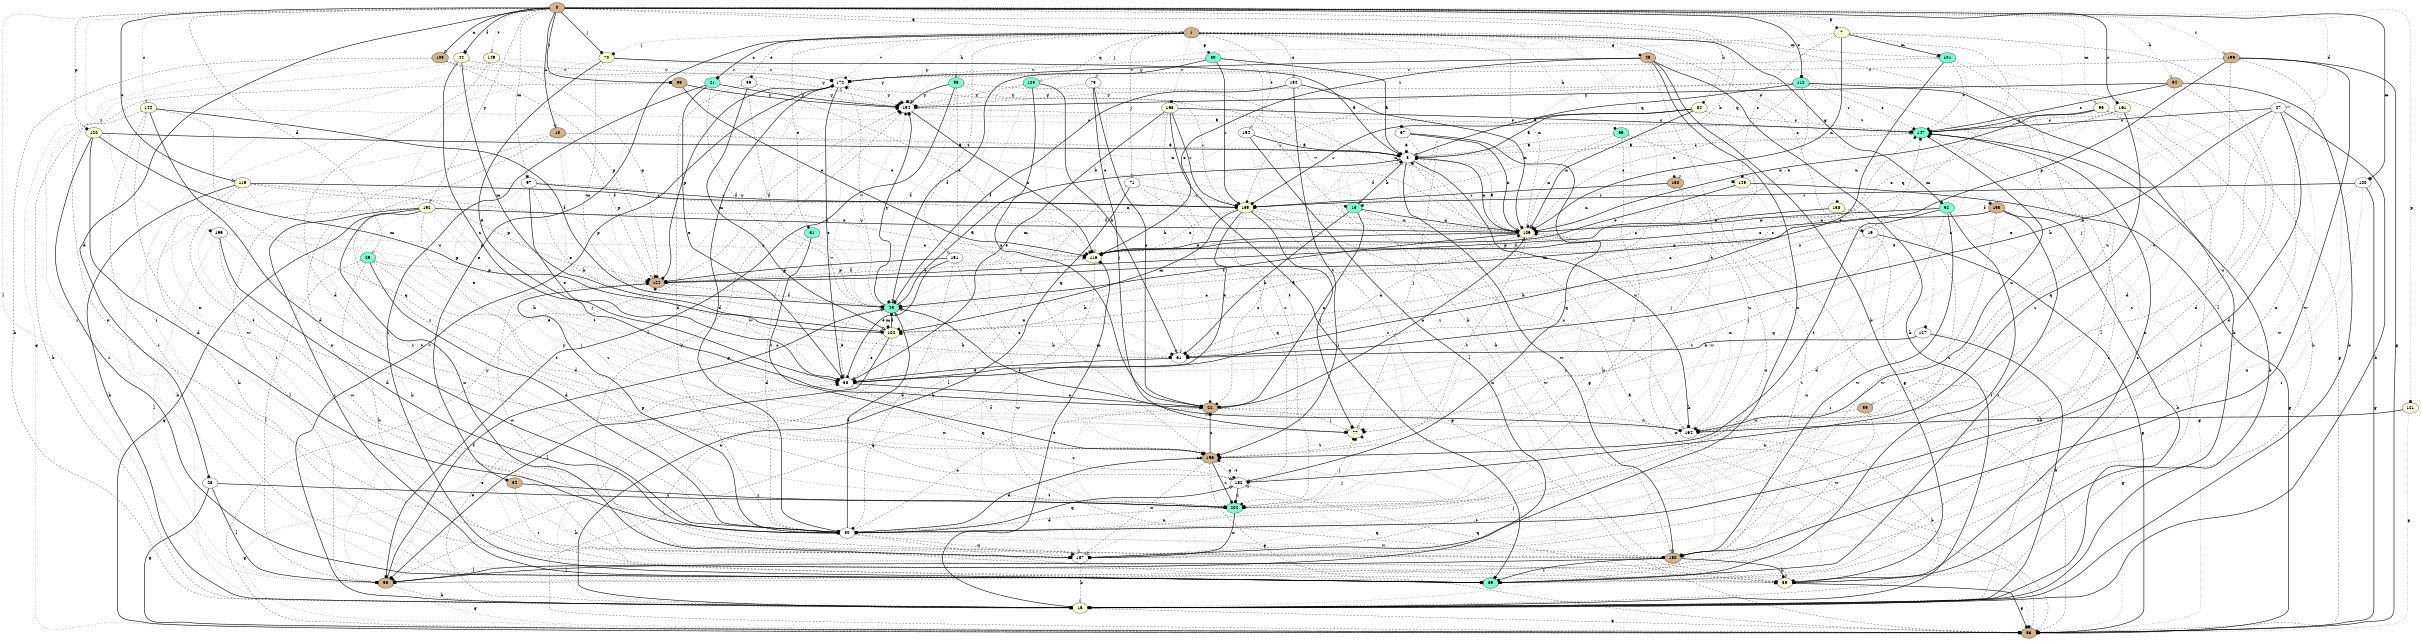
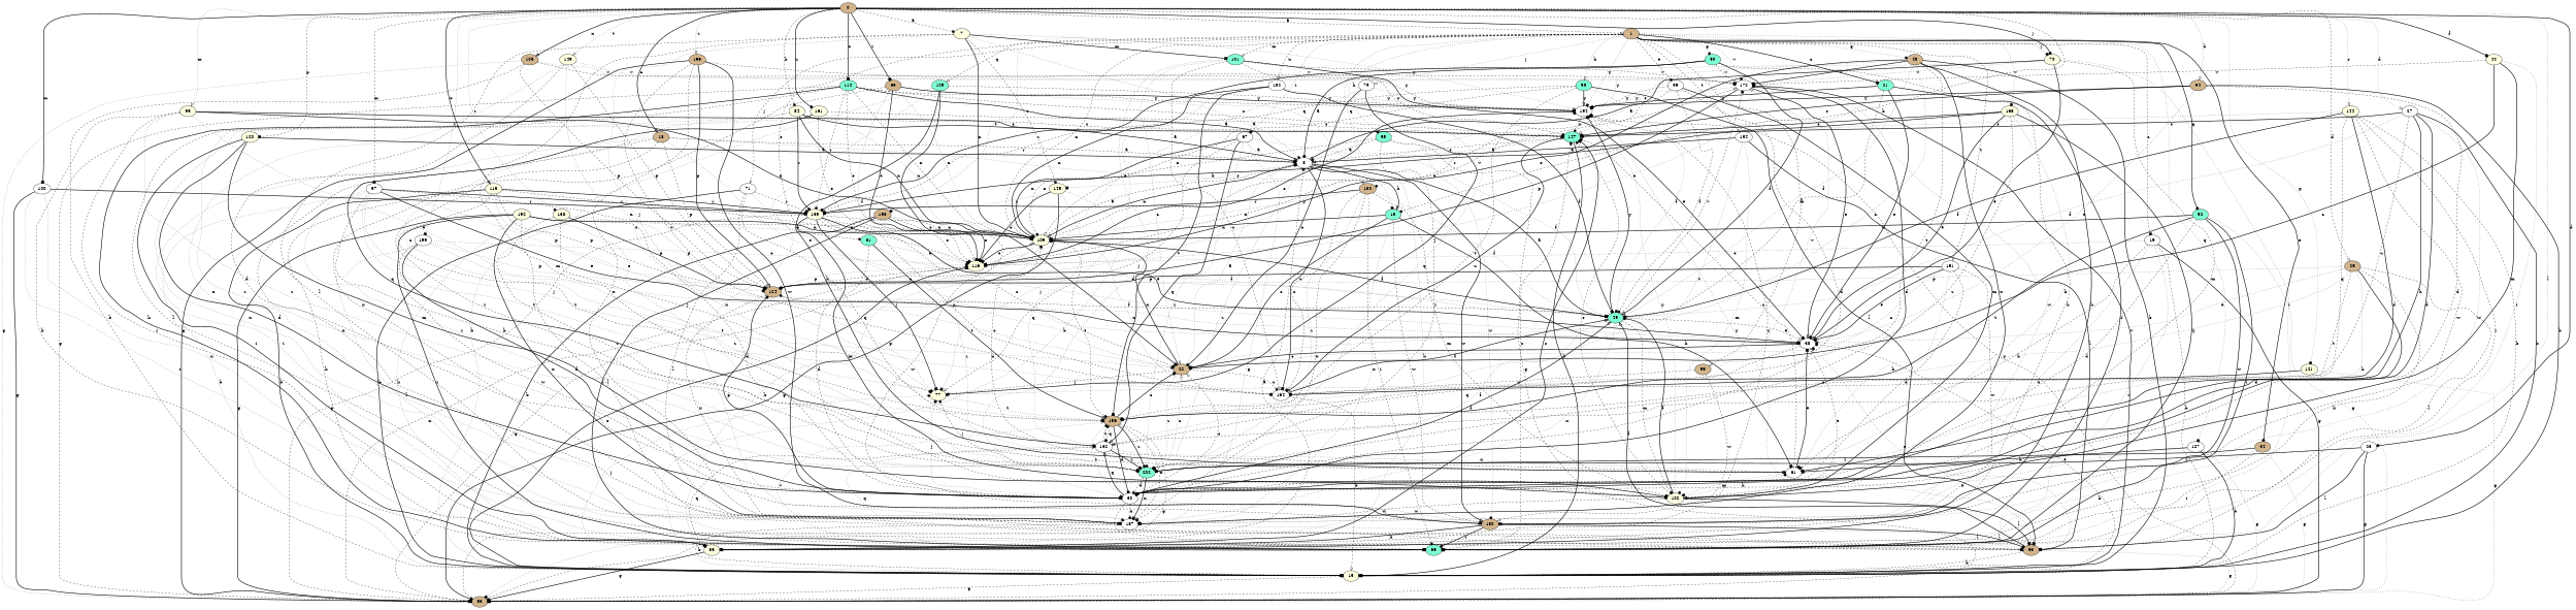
  strict digraph {
    node [fillcolor=white style=filled]
    edge [arrowhead=onormal style=dashed]
    0 [fillcolor=tan]
    1 [fillcolor=tan]
    7 [fillcolor=lightyellow]
    n4 [fillcolor=aquamarine label=13]
    18 [fillcolor=tan]
    23
-   25 [fillcolor=aquamarine]
+   25 [fillcolor=tan]
    27
    44 [fillcolor=lightyellow]
    54 [fillcolor=tan]
    66 [fillcolor=tan]
    70 [fillcolor=lightyellow]
    84 [fillcolor=lightyellow]
    93 [fillcolor=tan]
    95 [fillcolor=lightyellow]
    97
    100
    105 [fillcolor=tan]
    112 [fillcolor=aquamarine]
    115 [fillcolor=lightyellow]
    120 [fillcolor=lightyellow]
    121 [fillcolor=lightyellow]
    138 [fillcolor=lightyellow]
    144 [fillcolor=lightyellow]
    149 [fillcolor=lightyellow]
    161 [fillcolor=lightyellow]
    192 [fillcolor=lightyellow]
    196 [fillcolor=tan]
    199
    19
    21 [fillcolor=aquamarine]
    31 [fillcolor=aquamarine]
    34 [fillcolor=tan]
    36
    48 [fillcolor=tan]
    50 [fillcolor=aquamarine]
    52 [fillcolor=aquamarine]
    55 [fillcolor=aquamarine]
    58 [fillcolor=aquamarine]
    59 [fillcolor=tan]
    67
    71
    73
    101 [fillcolor=aquamarine]
    109 [fillcolor=lightyellow]
    125 [fillcolor=aquamarine]
    127
    130 [fillcolor=tan]
    151
    153 [fillcolor=tan]
    154
    168 [fillcolor=lightyellow]
    172
    182
    194
    77 [fillcolor=lightyellow]
    102 [fillcolor=lightyellow]
    145 [fillcolor=lightyellow]
    180 [fillcolor=tan]
    22 [fillcolor=tan]
    61
    187
    8
    202 [fillcolor=aquamarine]
    38
    69 [fillcolor=aquamarine]
    124 [fillcolor=tan]
    53 [fillcolor=tan]
    85 [fillcolor=lightyellow]
    30
    156 [fillcolor=tan]
    147 [fillcolor=aquamarine]
    164
    15 [fillcolor=lightyellow]
    45 [fillcolor=aquamarine]
    116 [fillcolor=lightyellow]
    139 [fillcolor=lightyellow]
    132
    0 -> 1 [label=a]
    0 -> 7 [arrowhead=dot label=a]
    0 -> n4 [arrowhead=dot label=b]
    0 -> 18 [label=c style=bold]
    0 -> 23 [arrowhead=dot label=d style=bold]
    0 -> 25 [label=d]
    0 -> 27 [label=d style=dotted]
    0 -> 44 [arrowhead=box label=f style=bold]
    0 -> 54 [label=h style=dotted]
    0 -> 66 [arrowhead=box label=i style=bold]
    0 -> 70 [arrowhead=dot label=j style=bold]
    0 -> 84 [arrowhead=dot label=k]
    0 -> 93 [arrowhead=box label=l style=dotted]
    0 -> 95 [label=m style=dotted]
    0 -> 97 [arrowhead=box label=m]
    0 -> 100 [arrowhead=box label=m style=bold]
    0 -> 105 [label=n style=bold]
    0 -> 112 [arrowhead=box label=o style=bold]
    0 -> 115 [label=o style=bold]
    0 -> 120 [arrowhead=box label=p]
    0 -> 121 [arrowhead=box label=p style=dotted]
    0 -> 138 [arrowhead=dot label=r style=dotted]
    0 -> 144 [label=s style=dotted]
    0 -> 149 [label=t style=dotted]
    0 -> 161 [arrowhead=dot label=u style=bold]
-   0 -> 192 [label=y]
    0 -> 196 [label=z style=dotted]
    0 -> 199 [arrowhead=box label=z style=dotted]
    1 -> 70 [arrowhead=box label=j style=dotted]
    1 -> 19 [arrowhead=box label=c]
    1 -> 21 [arrowhead=box label=c style=bold]
    1 -> 31 [arrowhead=dot label=e]
    1 -> 34 [arrowhead=dot label=e style=bold]
    1 -> 36 [arrowhead=dot label=e]
    1 -> 48 [arrowhead=dot label=g style=dotted]
    1 -> 50 [arrowhead=dot label=g style=dotted]
    1 -> 52 [arrowhead=dot label=g style=bold]
    1 -> 55 [arrowhead=dot label=h style=dotted]
    1 -> 58 [label=h style=dotted]
    1 -> 59 [label=h]
    1 -> 67 [arrowhead=box label=i style=dotted]
    1 -> 71 [label=j]
    1 -> 73 [label=j style=dotted]
    1 -> 101 [label=m]
    1 -> 109 [label=n]
    1 -> 125 [label=q]
    1 -> 127 [arrowhead=box label=q style=dotted]
    1 -> 130 [arrowhead=dot label=q style=dotted]
    1 -> 151 [label=t]
    1 -> 153 [arrowhead=box label=t style=dotted]
    1 -> 154 [label=t]
    1 -> 168 [arrowhead=box label=v style=dotted]
    1 -> 172 [arrowhead=dot label=v style=dotted]
    1 -> 182 [label=x]
    1 -> 194 [arrowhead=box label=y style=dotted]
    7 -> 93 [arrowhead=box label=l]
    7 -> 101 [arrowhead=box label=m style=bold]
    7 -> 109 [arrowhead=dot label=n style=bold]
    7 -> 130 [label=q style=dotted]
    7 -> 194 [label=y style=dotted]
    7 -> 77 [arrowhead=dot label=j style=dotted]
    7 -> 102 [arrowhead=dot label=m]
    7 -> 145 [arrowhead=dot label=s]
    n4 -> 109 [label=n style=bold]
    n4 -> 180 [label=w]
    n4 -> 22 [label=c style=bold]
    n4 -> 61 [arrowhead=box label=h style=bold]
    n4 -> 187 [label=x style=dotted]
    18 -> n4 [arrowhead=box label=b style=dotted]
    18 -> 187 [arrowhead=dot label=x]
    18 -> 8 [label=a]
    18 -> 202 [arrowhead=box label=z]
    18 -> 38 [arrowhead=box label=e style=dotted]
    18 -> 69 [arrowhead=dot label=i style=dotted]
    18 -> 124 [label=p]
    23 -> 93 [arrowhead=box label=l style=bold]
    23 -> 202 [arrowhead=box label=z style=bold]
    23 -> 53 [label=g style=bold]
    25 -> 93 [arrowhead=dot label=l]
    25 -> 77 [arrowhead=box label=j style=dotted]
    25 -> 61 [arrowhead=dot label=h style=dotted]
    25 -> 38 [arrowhead=dot label=e style=dotted]
    25 -> 124 [label=p style=dotted]
    25 -> 85 [arrowhead=box label=k]
    25 -> 30 [label=d style=bold]
    25 -> 156 [label=t]
    27 -> 180 [label=w style=dotted]
    27 -> 61 [arrowhead=dot label=h style=bold]
    27 -> 30 [arrowhead=dot label=d style=bold]
    27 -> 147 [arrowhead=box label=s style=bold]
    27 -> 164 [arrowhead=dot label=u]
    27 -> 15 [arrowhead=box label=b style=bold]
    27 -> 45 [label=f style=dotted]
    44 -> 172 [label=v]
    44 -> 102 [label=m style=bold]
    44 -> 22 [arrowhead=dot label=c style=bold]
    44 -> 69 [arrowhead=dot label=i style=dotted]
    54 -> 194 [arrowhead=box label=y style=bold]
    54 -> 38 [label=e style=dotted]
    54 -> 30 [arrowhead=box label=d]
    54 -> 147 [arrowhead=box label=s style=bold]
    54 -> 15 [label=b style=bold]
    66 -> 109 [arrowhead=box label=n style=dotted]
    66 -> 194 [arrowhead=box label=y style=bold]
    66 -> 187 [label=x]
    66 -> 8 [arrowhead=dot label=a style=dotted]
    66 -> 45 [label=f style=dotted]
    66 -> 116 [arrowhead=box label=o style=bold]
    70 -> 172 [arrowhead=dot label=v style=dotted]
    70 -> 194 [arrowhead=box label=y style=dotted]
    70 -> 102 [label=m]
    70 -> 8 [label=a style=bold]
    70 -> 38 [label=e style=bold]
    70 -> 69 [arrowhead=dot label=i style=dotted]
    84 -> 109 [label=n style=bold]
    84 -> 22 [label=c style=dotted]
    84 -> 8 [arrowhead=dot label=a style=bold]
    84 -> 202 [arrowhead=box label=z style=dotted]
    84 -> 147 [arrowhead=box label=s]
    84 -> 139 [arrowhead=dot label=r style=bold]
    93 -> 194 [arrowhead=box label=y style=dotted]
    93 -> 38 [arrowhead=box label=e style=dotted]
    93 -> 53 [arrowhead=dot label=g style=dotted]
    93 -> 15 [arrowhead=box label=b]
    93 -> 45 [label=f style=bold]
    95 -> 109 [arrowhead=dot label=n style=bold]
    95 -> 202 [arrowhead=dot label=z style=dotted]
    95 -> 38 [label=e style=dotted]
    95 -> 69 [arrowhead=dot label=i]
    95 -> 85 [label=k]
    95 -> 147 [arrowhead=box label=s style=bold]
    97 -> 109 [label=n]
    97 -> 77 [label=j style=dotted]
    97 -> 61 [arrowhead=dot label=h]
    97 -> 202 [arrowhead=box label=z style=dotted]
    97 -> 38 [arrowhead=box label=e style=bold]
    97 -> 124 [arrowhead=dot label=p style=dotted]
    97 -> 156 [arrowhead=box label=t style=dotted]
    97 -> 15 [label=b style=dotted]
    97 -> 139 [arrowhead=dot label=r style=bold]
    100 -> 187 [label=x style=dotted]
    100 -> 69 [label=i style=dotted]
    100 -> 53 [arrowhead=box label=g style=bold]
    100 -> 139 [arrowhead=box label=r style=bold]
    105 -> 172 [arrowhead=dot label=v style=dotted]
    105 -> 194 [arrowhead=box label=y]
    105 -> 124 [arrowhead=box label=p]
    105 -> 53 [arrowhead=box label=g style=dotted]
    105 -> 15 [arrowhead=box label=b]
    112 -> 93 [label=l]
    112 -> 109 [arrowhead=dot label=n]
    112 -> 194 [label=y]
    112 -> 8 [label=a style=bold]
    112 -> 53 [label=g]
    112 -> 85 [arrowhead=box label=k style=bold]
    112 -> 147 [arrowhead=box label=s]
    112 -> 116 [label=o]
    112 -> 139 [arrowhead=dot label=r]
    115 -> 38 [arrowhead=box label=e style=dotted]
    115 -> 124 [arrowhead=box label=p]
    115 -> 85 [arrowhead=box label=k]
    115 -> 156 [arrowhead=dot label=t]
    115 -> 15 [arrowhead=box label=b style=bold]
    115 -> 116 [arrowhead=box label=o]
    115 -> 139 [arrowhead=dot label=r style=bold]
    120 -> 102 [arrowhead=dot label=m style=bold]
    120 -> 8 [label=a style=bold]
    120 -> 69 [arrowhead=box label=i style=bold]
    120 -> 30 [arrowhead=box label=d style=bold]
    121 -> 53 [label=g style=dotted]
    121 -> 164 [arrowhead=dot label=u style=bold]
    138 -> 109 [label=n style=dotted]
    138 -> 77 [arrowhead=box label=j]
    138 -> 202 [arrowhead=box label=z]
    138 -> 124 [arrowhead=box label=p style=bold]
    144 -> 180 [label=w]
    144 -> 69 [arrowhead=dot label=i]
    144 -> 30 [arrowhead=dot label=d style=bold]
    144 -> 147 [label=s style=dotted]
    144 -> 15 [label=b]
    144 -> 45 [arrowhead=dot label=f style=bold]
    144 -> 132 [label=q]
    149 -> 172 [arrowhead=box label=v style=dotted]
    149 -> 187 [label=x style=dotted]
    149 -> 124 [arrowhead=dot label=p]
    149 -> 30 [label=d]
    149 -> 164 [arrowhead=box label=u style=dotted]
    161 -> 109 [label=n style=dotted]
    161 -> 187 [arrowhead=dot label=x style=dotted]
    161 -> 147 [arrowhead=box label=s]
    161 -> 116 [arrowhead=box label=o]
    161 -> 132 [arrowhead=dot label=q style=bold]
    192 -> 93 [label=l]
    192 -> 109 [arrowhead=dot label=n style=bold]
    192 -> 187 [label=x style=bold]
    192 -> 202 [arrowhead=dot label=z style=dotted]
    192 -> 69 [label=i style=bold]
    192 -> 124 [label=p style=dotted]
    192 -> 53 [label=g style=bold]
    192 -> 85 [label=k style=dotted]
    192 -> 30 [arrowhead=dot label=d]
    196 -> 172 [arrowhead=dot label=v]
    196 -> 180 [label=w style=bold]
    196 -> 187 [arrowhead=dot label=x]
    196 -> 124 [label=p style=bold]
    196 -> 53 [label=g style=bold]
    196 -> 164 [arrowhead=dot label=u]
    199 -> 93 [arrowhead=dot label=l style=dotted]
    199 -> 180 [arrowhead=dot label=w]
    199 -> 124 [arrowhead=box label=p style=dotted]
    199 -> 30 [arrowhead=box label=d style=bold]
    199 -> 156 [label=t style=dotted]
    199 -> 116 [arrowhead=dot label=o style=dotted]
    19 -> 61 [arrowhead=box label=h]
    19 -> 187 [arrowhead=dot label=x style=dotted]
    19 -> 69 [arrowhead=box label=i style=dotted]
    19 -> 53 [arrowhead=box label=g style=bold]
    19 -> 15 [label=b]
    19 -> 116 [label=o style=dotted]
    21 -> 194 [label=y style=bold]
    21 -> 38 [arrowhead=box label=e style=bold]
    21 -> 69 [arrowhead=box label=i style=bold]
    21 -> 45 [label=f]
    21 -> 116 [arrowhead=box label=o style=dotted]
    31 -> 30 [arrowhead=box label=d]
    31 -> 156 [label=t style=bold]
    31 -> 45 [label=f style=dotted]
    31 -> 116 [arrowhead=dot label=o style=dotted]
    34 -> 202 [arrowhead=dot label=z style=bold]
    34 -> 69 [arrowhead=box label=i]
    34 -> 53 [arrowhead=box label=g style=dotted]
    34 -> 85 [arrowhead=box label=k style=dotted]
    36 -> 194 [arrowhead=box label=y]
    36 -> 102 [label=m style=bold]
    36 -> 30 [label=d]
    36 -> 45 [arrowhead=dot label=f]
    36 -> 116 [arrowhead=dot label=o]
    48 -> 172 [arrowhead=box label=v style=bold]
    48 -> 22 [arrowhead=dot label=c style=dotted]
    48 -> 187 [arrowhead=box label=x style=bold]
    48 -> 85 [label=k style=bold]
    48 -> 156 [arrowhead=box label=t]
    48 -> 147 [label=s style=dotted]
    48 -> 15 [label=b style=bold]
    48 -> 45 [label=f style=dotted]
    48 -> 116 [arrowhead=dot label=o style=bold]
    50 -> 172 [label=v]
    50 -> 8 [arrowhead=dot label=a style=bold]
    50 -> 85 [arrowhead=box label=k]
    50 -> 45 [label=f style=bold]
    50 -> 139 [arrowhead=dot label=r style=bold]
    52 -> 109 [arrowhead=box label=n style=bold]
    52 -> 180 [arrowhead=dot label=w style=bold]
    52 -> 69 [label=i style=bold]
    52 -> 53 [arrowhead=box label=g style=dotted]
    52 -> 30 [arrowhead=dot label=d]
    52 -> 156 [arrowhead=dot label=t style=bold]
    55 -> 109 [arrowhead=dot label=n]
    55 -> 180 [arrowhead=dot label=w style=dotted]
    55 -> 8 [arrowhead=dot label=a]
    55 -> 202 [arrowhead=box label=z]
    55 -> 53 [arrowhead=dot label=g]
    58 -> 93 [arrowhead=box label=l style=bold]
    58 -> 109 [label=n]
    58 -> 194 [label=y style=bold]
    58 -> 156 [arrowhead=box label=t]
    58 -> 45 [arrowhead=box label=f style=dotted]
    58 -> 139 [label=r]
    59 -> 180 [label=w]
    59 -> 164 [arrowhead=box label=u]
    67 -> 109 [label=n style=bold]
    67 -> 77 [label=j]
    67 -> 8 [arrowhead=box label=a style=dotted]
    67 -> 202 [arrowhead=dot label=z style=dotted]
    67 -> 53 [arrowhead=box label=g style=dotted]
    67 -> 45 [label=f style=dotted]
    67 -> 132 [label=q style=bold]
    71 -> 93 [arrowhead=dot label=l]
    71 -> 22 [arrowhead=dot label=c style=dotted]
    71 -> 15 [arrowhead=box label=b style=bold]
    71 -> 139 [arrowhead=box label=r]
    71 -> 132 [arrowhead=dot label=q]
    73 -> 194 [arrowhead=box label=y style=dotted]
    73 -> 77 [label=j style=bold]
    73 -> 22 [arrowhead=dot label=c style=bold]
    73 -> 116 [label=o style=dotted]
    73 -> 132 [label=q style=dotted]
    101 -> 172 [arrowhead=box label=v]
    101 -> 22 [label=c style=dotted]
    101 -> 38 [arrowhead=box label=e style=bold]
    101 -> 30 [arrowhead=box label=d style=dotted]
    101 -> 147 [arrowhead=dot label=s]
    101 -> 164 [label=u]
    109 -> 172 [label=v]
    109 -> 8 [arrowhead=box label=a]
    109 -> 202 [arrowhead=dot label=z style=dotted]
    109 -> 85 [arrowhead=box label=k style=dotted]
    109 -> 156 [arrowhead=box label=t]
    109 -> 45 [arrowhead=box label=f style=bold]
    109 -> 116 [arrowhead=box label=o style=bold]
    125 -> 194 [arrowhead=dot label=y]
    125 -> 22 [arrowhead=box label=c style=bold]
    125 -> 61 [label=h style=bold]
    125 -> 187 [label=x style=dotted]
    125 -> 15 [arrowhead=dot label=b style=dotted]
    127 -> 61 [arrowhead=box label=h style=bold]
    127 -> 187 [arrowhead=dot label=x style=dotted]
    127 -> 53 [arrowhead=dot label=g style=dotted]
    127 -> 15 [label=b style=bold]
    130 -> 109 [arrowhead=dot label=n style=dotted]
    130 -> 102 [arrowhead=box label=m]
    130 -> 187 [arrowhead=box label=x]
    130 -> 202 [label=z style=dotted]
    130 -> 69 [arrowhead=dot label=i]
    130 -> 164 [arrowhead=box label=u]
    130 -> 45 [arrowhead=box label=f style=dotted]
    130 -> 139 [arrowhead=box label=r style=bold]
    151 -> 180 [label=w]
    151 -> 22 [arrowhead=dot label=c style=dotted]
    151 -> 61 [arrowhead=box label=h style=dotted]
    151 -> 38 [arrowhead=dot label=e style=bold]
    151 -> 124 [arrowhead=dot label=p style=bold]
    151 -> 30 [arrowhead=dot label=d]
    153 -> 109 [arrowhead=box label=n style=dotted]
    153 -> 180 [label=w]
    153 -> 69 [label=i style=bold]
    153 -> 15 [label=b style=bold]
    153 -> 116 [arrowhead=dot label=o style=bold]
    154 -> 93 [arrowhead=dot label=l style=bold]
    154 -> 102 [arrowhead=dot label=m style=dotted]
    154 -> 8 [label=a style=bold]
    154 -> 156 [arrowhead=dot label=t style=dotted]
    168 -> 61 [label=h style=dotted]
    168 -> 202 [arrowhead=dot label=z]
    168 -> 38 [label=e style=bold]
    168 -> 69 [arrowhead=box label=i style=bold]
    168 -> 147 [label=s style=bold]
    168 -> 139 [arrowhead=dot label=r style=bold]
    172 -> 194 [arrowhead=dot label=y style=dotted]
    172 -> 180 [arrowhead=dot label=w style=dotted]
    172 -> 38 [label=e style=bold]
    172 -> 124 [arrowhead=dot label=p style=bold]
    172 -> 30 [arrowhead=box label=d style=bold]
    182 -> 109 [arrowhead=dot label=n style=bold]
    182 -> 194 [arrowhead=dot label=y style=dotted]
    182 -> 156 [arrowhead=box label=t style=bold]
    182 -> 15 [arrowhead=dot label=b style=dotted]
    182 -> 45 [arrowhead=box label=f style=bold]
    194 -> 147 [arrowhead=dot label=s]
    194 -> 116 [arrowhead=box label=o style=bold]
    77 -> 124 [arrowhead=dot label=p style=dotted]
    77 -> 156 [label=t style=dotted]
    102 -> 93 [arrowhead=box label=l style=bold]
    102 -> 194 [arrowhead=dot label=y style=dotted]
    102 -> 61 [arrowhead=dot label=h style=dotted]
    102 -> 187 [label=x]
    102 -> 38 [label=e]
    102 -> 147 [arrowhead=dot label=s]
    102 -> 45 [arrowhead=dot label=f style=bold]
    145 -> 77 [arrowhead=box label=j style=dotted]
    145 -> 53 [arrowhead=dot label=g style=bold]
    145 -> 116 [arrowhead=box label=o style=bold]
    145 -> 139 [arrowhead=box label=r style=dotted]
    145 -> 132 [label=q style=dotted]
    180 -> 93 [arrowhead=dot label=l style=bold]
    180 -> 69 [arrowhead=dot label=i style=bold]
    180 -> 85 [arrowhead=dot label=k style=bold]
    22 -> 109 [label=n style=bold]
    22 -> 77 [label=j]
    22 -> 8 [arrowhead=box label=a style=dotted]
    22 -> 202 [arrowhead=box label=z style=dotted]
    22 -> 164 [arrowhead=dot label=u]
    61 -> 109 [arrowhead=box label=n]
    61 -> 102 [arrowhead=box label=m style=dotted]
    61 -> 38 [arrowhead=box label=e style=bold]
    61 -> 147 [arrowhead=box label=s]
    187 -> 93 [arrowhead=dot label=l style=dotted]
    187 -> 15 [label=b]
    8 -> n4 [label=b style=bold]
    8 -> 109 [label=n style=bold]
    8 -> 145 [arrowhead=box label=s style=dotted]
    8 -> 180 [label=w style=bold]
    8 -> 202 [arrowhead=box label=z style=dotted]
    8 -> 85 [label=k style=dotted]
    8 -> 147 [label=s]
    8 -> 164 [arrowhead=box label=u style=bold]
    202 -> 77 [arrowhead=dot label=j]
    202 -> 22 [label=c style=dotted]
    202 -> 187 [arrowhead=box label=x style=bold]
    202 -> 30 [arrowhead=dot label=d]
    202 -> 45 [label=f style=dotted]
    38 -> 22 [arrowhead=dot label=c style=bold]
    38 -> 132 [label=q]
-   69 -> 156 [label=t style=dotted]
+   69 -> 156 [label=v style=dotted]
    69 -> 147 [arrowhead=box label=s]
    69 -> 132 [label=q style=dotted]
    124 -> 194 [arrowhead=box label=y style=dotted]
    124 -> 22 [label=c style=dotted]
    124 -> 187 [arrowhead=dot label=x]
    124 -> 45 [arrowhead=dot label=f]
    124 -> 116 [label=o]
    53 -> 109 [label=n]
    53 -> 194 [arrowhead=dot label=y]
    53 -> 8 [arrowhead=box label=a]
    85 -> 194 [label=y]
    85 -> 77 [arrowhead=dot label=j style=dotted]
    85 -> 53 [arrowhead=dot label=g style=bold]
    85 -> 147 [arrowhead=box label=s style=bold]
    85 -> 132 [label=q]
    30 -> 77 [arrowhead=box label=j style=dotted]
    30 -> 180 [arrowhead=box label=w style=dotted]
    30 -> 22 [label=c]
    30 -> 187 [arrowhead=dot label=x]
    30 -> 69 [arrowhead=dot label=i]
    30 -> 124 [arrowhead=dot label=p style=bold]
    30 -> 156 [arrowhead=dot label=t style=dotted]
    30 -> 45 [label=f style=bold]
    30 -> 132 [label=q style=bold]
    156 -> 22 [arrowhead=box label=c style=bold]
    156 -> 187 [label=x]
    156 -> 202 [arrowhead=dot label=z style=bold]
    156 -> 53 [label=g]
    156 -> 30 [arrowhead=dot label=d style=bold]
    156 -> 132 [arrowhead=box label=q]
    147 -> 8 [label=a style=dotted]
    147 -> 164 [label=u style=bold]
    147 -> 15 [label=b style=bold]
    164 -> 109 [arrowhead=dot label=n style=dotted]
    164 -> 172 [label=v style=dotted]
    164 -> 15 [label=b]
    164 -> 45 [label=f style=bold]
    15 -> 172 [arrowhead=box label=v style=bold]
    15 -> 38 [arrowhead=dot label=e]
    15 -> 53 [label=g]
    15 -> 116 [arrowhead=box label=o style=bold]
    45 -> 172 [arrowhead=box label=v]
    45 -> 194 [arrowhead=box label=y style=bold]
    45 -> 102 [arrowhead=box label=m]
    45 -> 187 [arrowhead=dot label=x style=dotted]
    45 -> 8 [label=a style=bold]
    45 -> 38 [label=e]
    116 -> 124 [arrowhead=box label=p style=dotted]
    116 -> 53 [label=g]
    139 -> 109 [arrowhead=dot label=n]
    139 -> 77 [arrowhead=box label=j style=bold]
    139 -> 102 [arrowhead=dot label=m style=bold]
    139 -> 22 [arrowhead=dot label=c]
    139 -> 38 [arrowhead=dot label=e style=bold]
    139 -> 53 [arrowhead=box label=g]
    139 -> 164 [label=u]
    139 -> 116 [arrowhead=box label=o]
-   132 -> 187 [label=x style=dotted]
+   132 -> 61 [label=x style=dotted]
    132 -> 202 [arrowhead=box label=z style=bold]
    132 -> 156 [arrowhead=box label=t]
  }
